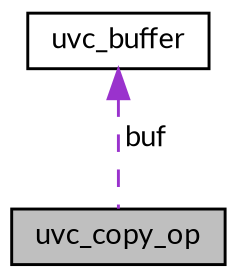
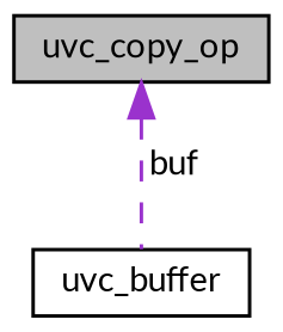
  digraph {
    fontname=Lato
    node [color=black fontname=Lato fontsize=10 shape=record style=filled]
    n1 [fillcolor=grey75 fontcolor=black height=0.2 label=uvc_copy_op width=0.4]
    n2 [fillcolor=white height=0.2 label=uvc_buffer width=0.4]
-   n2 -> n1 [color=darkorchid3 dir=back fontname=Lato fontsize=10 label=" buf" labelfontname=Helvetica labelfontsize=10 style=dashed]
+   n1 -> n2 [color=darkorchid3 dir=back fontname=Lato fontsize=10 label=" buf" labelfontname=Helvetica labelfontsize=10 style=dashed]
  }
